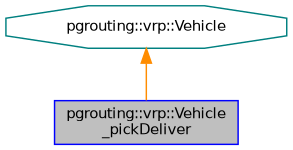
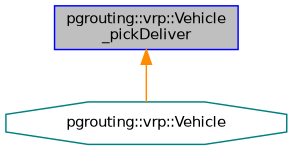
  digraph {
    node [fontname=Helvetica fontsize=10 style=filled]
    n1 [color=blue fillcolor=grey75 fontcolor=black height=0.2 label="pgrouting::vrp::Vehicle\l_pickDeliver" shape=box width=0.4]
    n2 [color=teal fillcolor=white height=0.2 label="pgrouting::vrp::Vehicle" shape=octagon width=0.4]
-   n2 -> n1 [color=darkorange dir=back fontname=Helvetica fontsize=10 labelfontname=Helvetica labelfontsize=10 style=solid]
+   n1 -> n2 [color=darkorange dir=back fontname=Helvetica fontsize=10 labelfontname=Helvetica labelfontsize=10 style=solid]
  }
